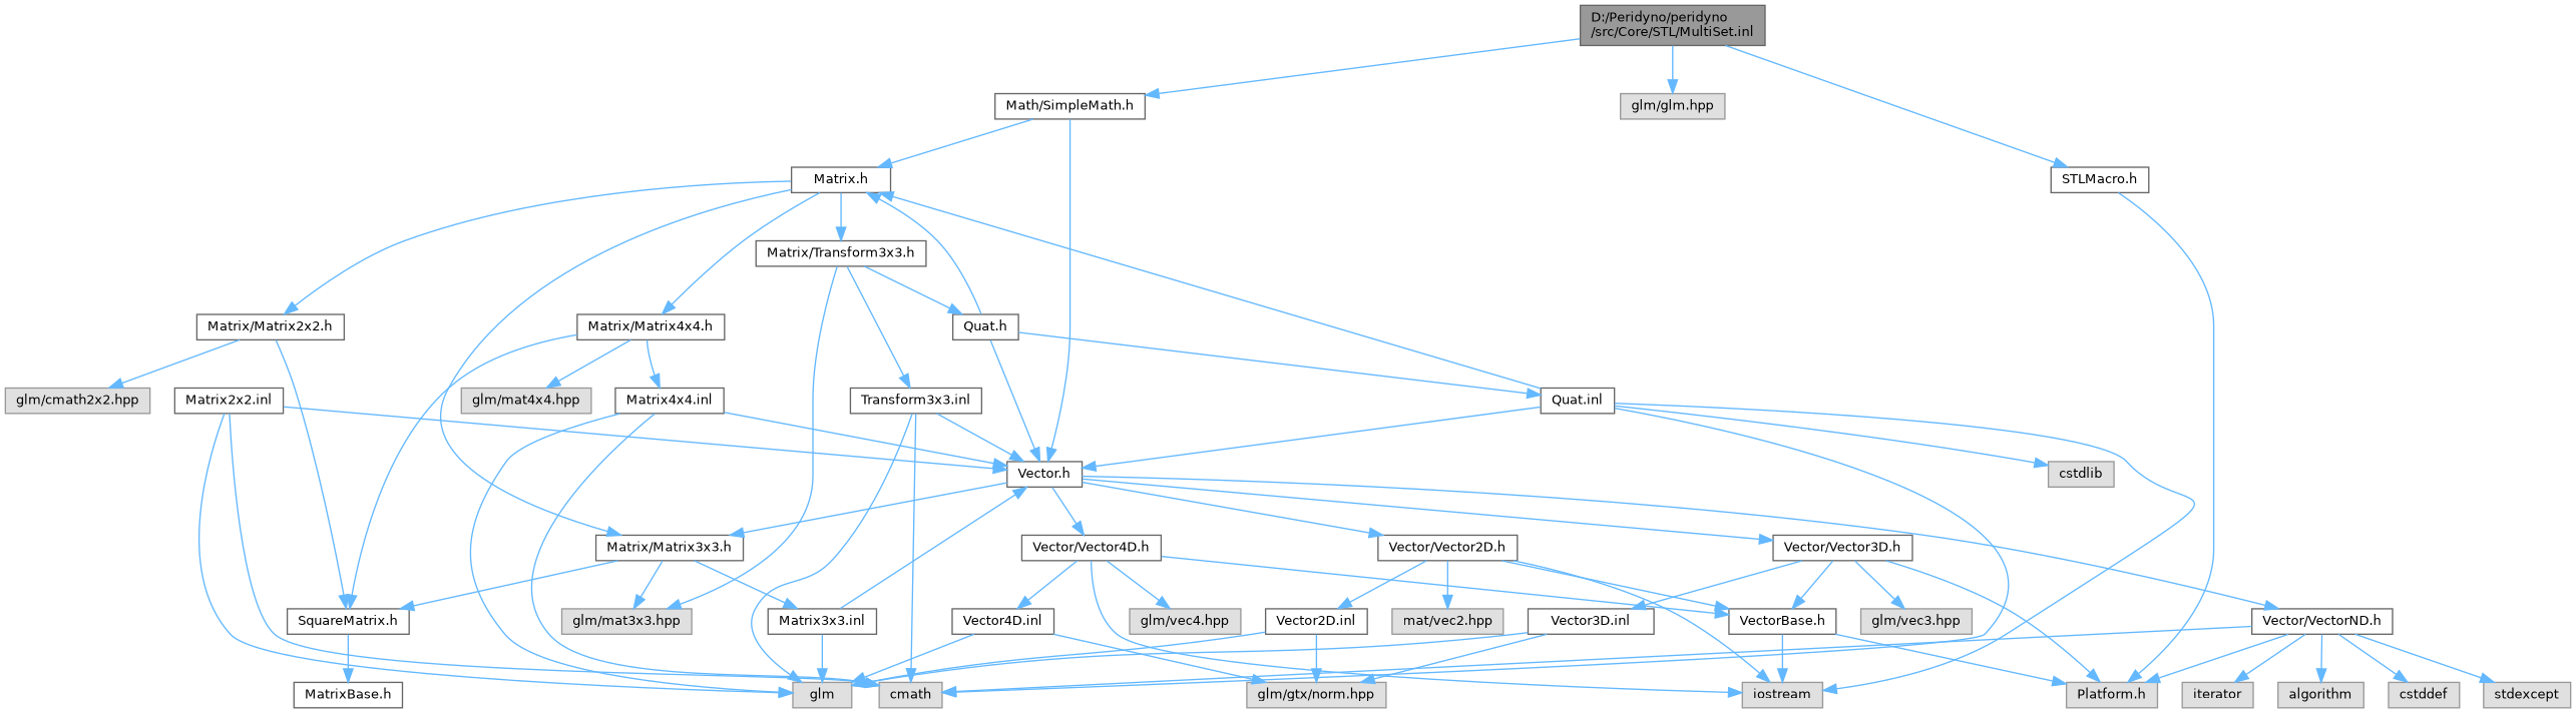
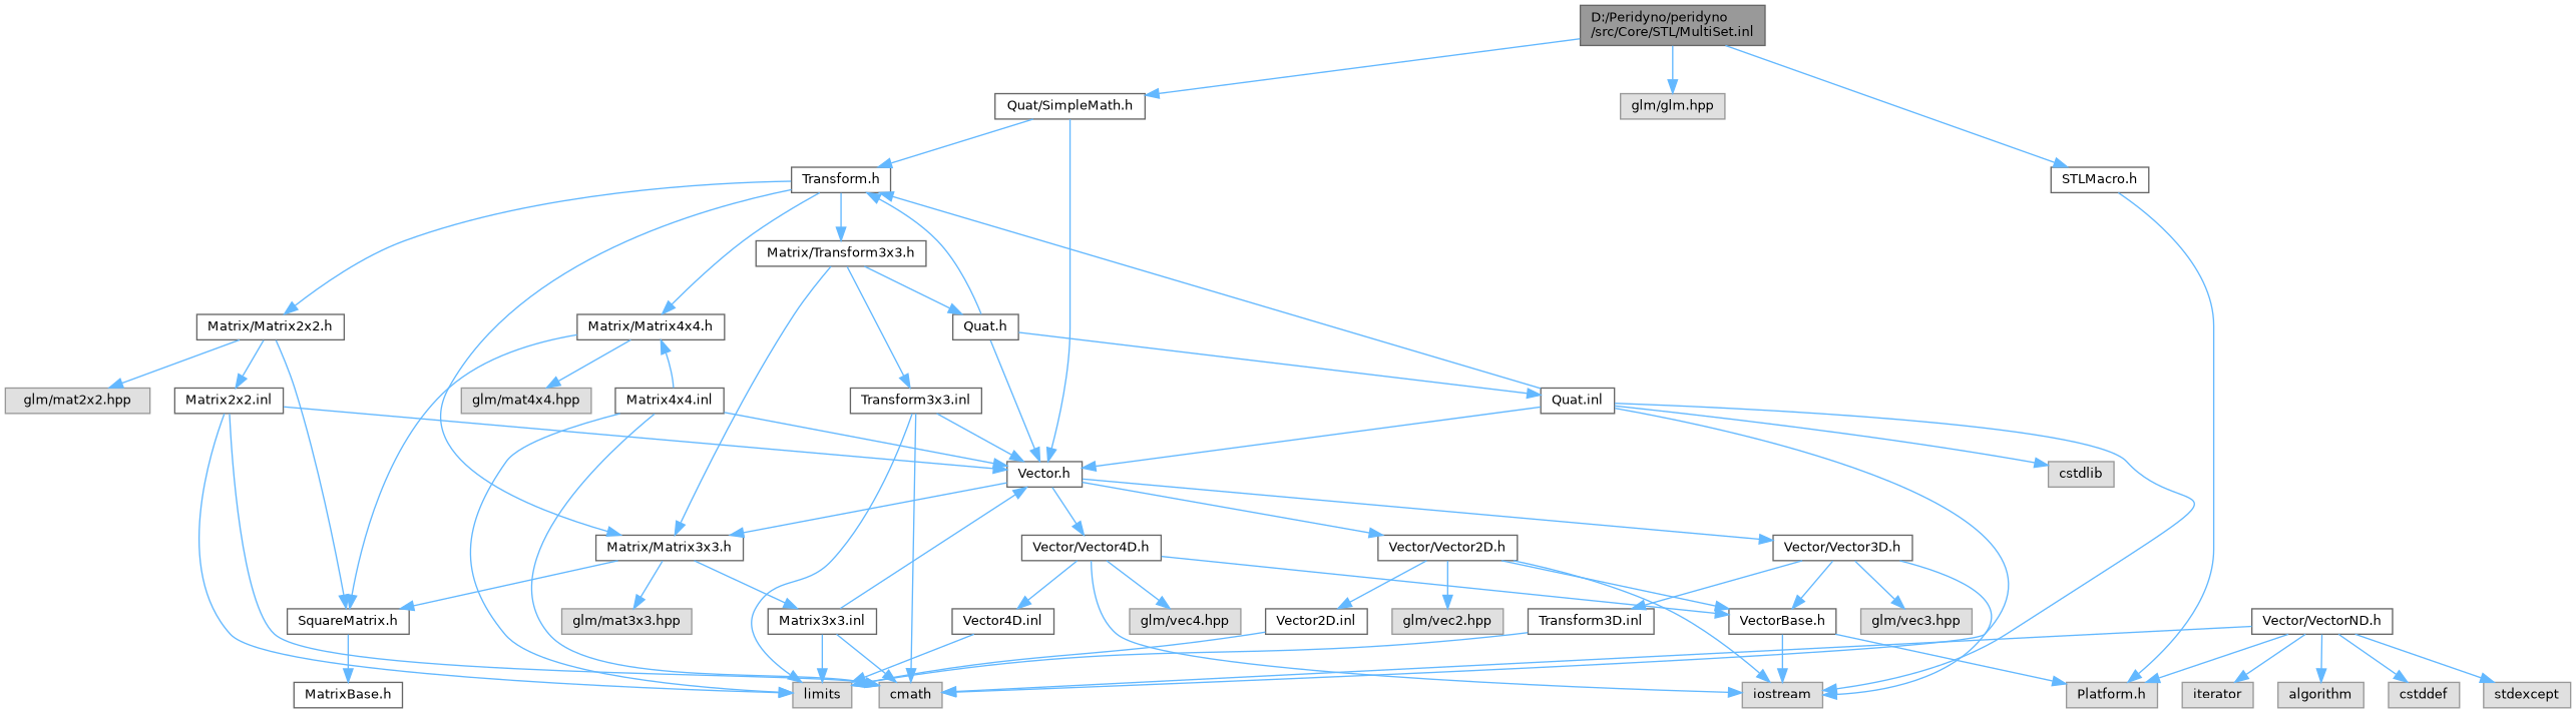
  digraph {
    node [color=grey40 fillcolor=white fontname=Helvetica fontsize=10 shape=box style=filled]
    edge [color=steelblue1 fontname=Helvetica fontsize=10 labelfontname=Helvetica labelfontsize=10 style=solid]
    n1 [color=gray40 fillcolor=grey60 fontcolor=black height=0.2 label="D:/Peridyno/peridyno\l/src/Core/STL/MultiSet.inl" width=0.4]
-   n2 [height=0.2 label="Math/SimpleMath.h" width=0.4]
+   n2 [height=0.2 label="Quat/SimpleMath.h" width=0.4]
    n3 [color=grey60 fillcolor="#E0E0E0" height=0.2 label="glm/glm.hpp" width=0.4]
    n4 [height=0.2 label="STLMacro.h" width=0.4]
    n5 [height=0.2 label="Vector.h" width=0.4]
-   n6 [height=0.2 label="Matrix.h" width=0.4]
+   n6 [height=0.2 label="Transform.h" width=0.4]
    n7 [color=grey60 fillcolor="#E0E0E0" height=0.2 label="Platform.h" width=0.4]
    n8 [height=0.2 label="Vector/Vector2D.h" width=0.4]
    n9 [height=0.2 label="Vector/Vector3D.h" width=0.4]
    n10 [height=0.2 label="Vector/Vector4D.h" width=0.4]
    n11 [height=0.2 label="Vector/VectorND.h" width=0.4]
    n12 [height=0.2 label="Matrix/Matrix3x3.h" width=0.4]
    n13 [height=0.2 label="Matrix/Matrix2x2.h" width=0.4]
    n14 [height=0.2 label="Matrix/Matrix4x4.h" width=0.4]
    n15 [height=0.2 label="Matrix/Transform3x3.h" width=0.4]
-   n16 [color=grey60 fillcolor="#E0E0E0" height=0.2 label="mat/vec2.hpp" width=0.4]
+   n16 [color=grey60 fillcolor="#E0E0E0" height=0.2 label="glm/vec2.hpp" width=0.4]
    n17 [color=grey60 fillcolor="#E0E0E0" height=0.2 label=iostream width=0.4]
    n18 [height=0.2 label="VectorBase.h" width=0.4]
    n19 [height=0.2 label="Vector2D.inl" width=0.4]
    n20 [color=grey60 fillcolor="#E0E0E0" height=0.2 label="glm/vec3.hpp" width=0.4]
-   n21 [height=0.2 label="Vector3D.inl" width=0.4]
+   n21 [height=0.2 label="Transform3D.inl" width=0.4]
    n22 [color=grey60 fillcolor="#E0E0E0" height=0.2 label="glm/vec4.hpp" width=0.4]
    n23 [height=0.2 label="Vector4D.inl" width=0.4]
    n24 [color=grey60 fillcolor="#E0E0E0" height=0.2 label=cstddef width=0.4]
    n25 [color=grey60 fillcolor="#E0E0E0" height=0.2 label=stdexcept width=0.4]
    n26 [color=grey60 fillcolor="#E0E0E0" height=0.2 label=iterator width=0.4]
    n27 [color=grey60 fillcolor="#E0E0E0" height=0.2 label=algorithm width=0.4]
    n28 [color=grey60 fillcolor="#E0E0E0" height=0.2 label=cmath width=0.4]
-   n29 [color=grey60 fillcolor="#E0E0E0" height=0.2 label=glm width=0.4]
-   n30 [color=grey60 fillcolor="#E0E0E0" height=0.2 label="glm/gtx/norm.hpp" width=0.4]
-   n31 [color=grey60 fillcolor="#E0E0E0" height=0.2 label="glm/cmath2x2.hpp" width=0.4]
+   n29 [color=grey60 fillcolor="#E0E0E0" height=0.2 label=limits width=0.4]
+   n31 [color=grey60 fillcolor="#E0E0E0" height=0.2 label="glm/mat2x2.hpp" width=0.4]
    n32 [height=0.2 label="SquareMatrix.h" width=0.4]
    n33 [height=0.2 label="Matrix2x2.inl" width=0.4]
    n34 [color=grey60 fillcolor="#E0E0E0" height=0.2 label="glm/mat3x3.hpp" width=0.4]
    n35 [height=0.2 label="Matrix3x3.inl" width=0.4]
    n36 [color=grey60 fillcolor="#E0E0E0" height=0.2 label="glm/mat4x4.hpp" width=0.4]
    n37 [height=0.2 label="Matrix4x4.inl" width=0.4]
    n38 [height=0.2 label="Quat.h" width=0.4]
    n39 [height=0.2 label="Transform3x3.inl" width=0.4]
    n40 [height=0.2 label="MatrixBase.h" width=0.4]
    n41 [height=0.2 label="Quat.inl" width=0.4]
    n42 [color=grey60 fillcolor="#E0E0E0" height=0.2 label=cstdlib width=0.4]
    n1 -> n2
    n1 -> n3
    n1 -> n4
    n2 -> n5
    n2 -> n6
    n4 -> n7
    n5 -> n8
    n5 -> n9
    n5 -> n10
-   n5 -> n11
    n5 -> n12
    n6 -> n12
    n6 -> n13
    n6 -> n14
    n6 -> n15
    n8 -> n16
    n8 -> n17
    n8 -> n18
    n8 -> n19
-   n9 -> n7
+   n9 -> n17
    n9 -> n18
    n9 -> n20
    n9 -> n21
    n10 -> n17
    n10 -> n18
    n10 -> n22
    n10 -> n23
    n11 -> n7
    n11 -> n24
    n11 -> n25
    n11 -> n26
    n11 -> n27
    n11 -> n28
    n12 -> n32
    n12 -> n34
    n12 -> n35
    n13 -> n31
    n13 -> n32
+   n13 -> n33
    n14 -> n32
    n14 -> n36
-   n14 -> n37
-   n15 -> n34
+   n37 -> n14
+   n15 -> n12
    n15 -> n38
    n15 -> n39
    n18 -> n7
    n18 -> n17
    n19 -> n29
-   n19 -> n30
    n21 -> n29
-   n21 -> n30
    n23 -> n29
-   n23 -> n30
    n32 -> n40
    n33 -> n5
    n33 -> n28
    n33 -> n29
    n35 -> n5
+   n35 -> n28
    n35 -> n29
    n37 -> n5
    n37 -> n28
    n37 -> n29
    n38 -> n5
    n38 -> n6
    n38 -> n41
    n39 -> n5
    n39 -> n28
    n39 -> n29
    n41 -> n5
    n41 -> n6
    n41 -> n17
    n41 -> n28
    n41 -> n42
  }
